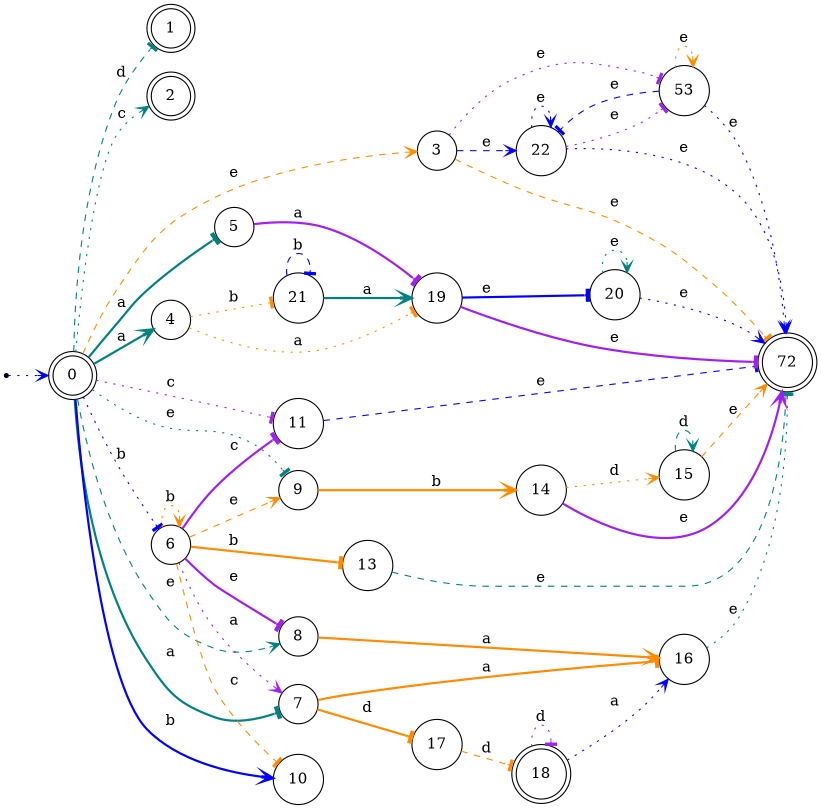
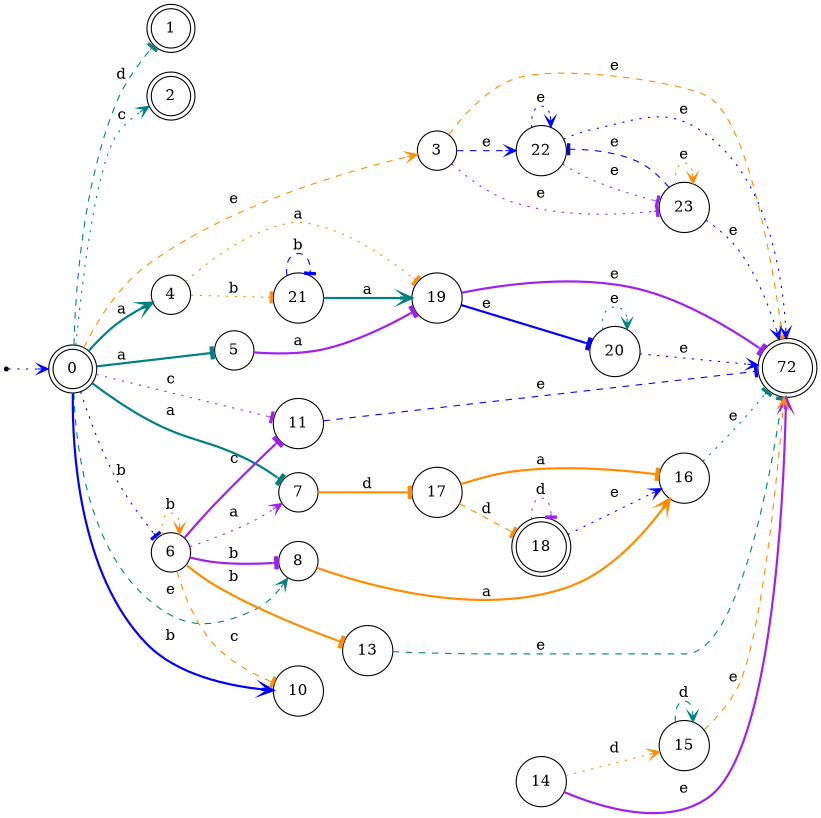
  digraph {
    rankdir=LR
    node [shape=circle]
    edge [arrowhead=tee color=darkorange style=dotted]
    dummy0 [shape=point]
    0 [shape=doublecircle]
    1 [shape=doublecircle]
    2 [shape=doublecircle]
    3
    4
    5
    6
    7
    8
-   9
    10
    11
    n14 [label=72 shape=doublecircle]
    22
-   23 [label=53]
+   23
    19
    21
    13
    17
    16
    14
    20
    18 [shape=doublecircle]
    15
    dummy0 -> 0 [arrowhead=vee color=blue]
    0 -> 1 [color=teal label=d style=dashed]
    0 -> 2 [arrowhead=vee color=teal label=c]
    0 -> 3 [arrowhead=vee label=e style=dashed]
    0 -> 4 [arrowhead=vee color=teal label=a style=bold]
    0 -> 5 [color=teal label=a style=bold]
    0 -> 6 [color=blue label=b]
    0 -> 7 [color=teal label=a style=bold]
    0 -> 8 [arrowhead=vee color=teal label=e style=dashed]
-   0 -> 9 [color=teal label=e]
    0 -> 10 [arrowhead=vee color=blue label=b style=bold]
    0 -> 11 [color=purple label=c]
    3 -> n14 [label=e style=dashed]
    3 -> 22 [arrowhead=vee color=blue label=e style=dashed]
    3 -> 23 [color=purple label=e]
    4 -> 19 [label=a]
    4 -> 21 [label=b]
    5 -> 19 [color=purple label=a style=bold]
    6 -> 6 [arrowhead=vee label=b]
    6 -> 7 [arrowhead=vee color=purple label=a]
-   6 -> 8 [color=purple label=e style=bold]
-   6 -> 9 [arrowhead=vee label=e style=dashed]
+   6 -> 8 [color=purple label=b style=bold]
    6 -> 10 [label=c style=dashed]
    6 -> 11 [color=purple label=c style=bold]
    6 -> 13 [label=b style=bold]
    7 -> 17 [label=d style=bold]
    8 -> 16 [arrowhead=vee label=a style=bold]
-   9 -> 14 [arrowhead=vee label=b style=bold]
    11 -> n14 [color=blue label=e style=dashed]
    22 -> n14 [arrowhead=vee color=blue label=e]
    22 -> 22 [arrowhead=vee color=blue label=e]
    22 -> 23 [color=purple label=e]
    23 -> n14 [arrowhead=vee color=blue label=e]
    23 -> 22 [color=blue label=e style=dashed]
    23 -> 23 [arrowhead=vee label=e]
    19 -> n14 [color=purple label=e style=bold]
    19 -> 20 [color=blue label=e style=bold]
    21 -> 19 [arrowhead=vee color=teal label=a style=bold]
    21 -> 21 [color=blue label=b style=dashed]
    13 -> n14 [color=teal label=e style=dashed]
-   7 -> 16 [label=a style=bold]
+   17 -> 16 [label=a style=bold]
    17 -> 18 [label=d style=dashed]
    16 -> n14 [color=teal label=e]
    14 -> n14 [arrowhead=vee color=purple label=e style=bold]
    14 -> 15 [arrowhead=vee label=d]
    20 -> n14 [arrowhead=vee color=blue label=e]
    20 -> 20 [arrowhead=vee color=teal label=e]
-   18 -> 16 [arrowhead=vee color=blue label=a]
+   18 -> 16 [arrowhead=vee color=blue label=e]
    18 -> 18 [color=purple label=d]
    15 -> n14 [arrowhead=vee label=e style=dashed]
    15 -> 15 [arrowhead=vee color=teal label=d style=dashed]
  }
